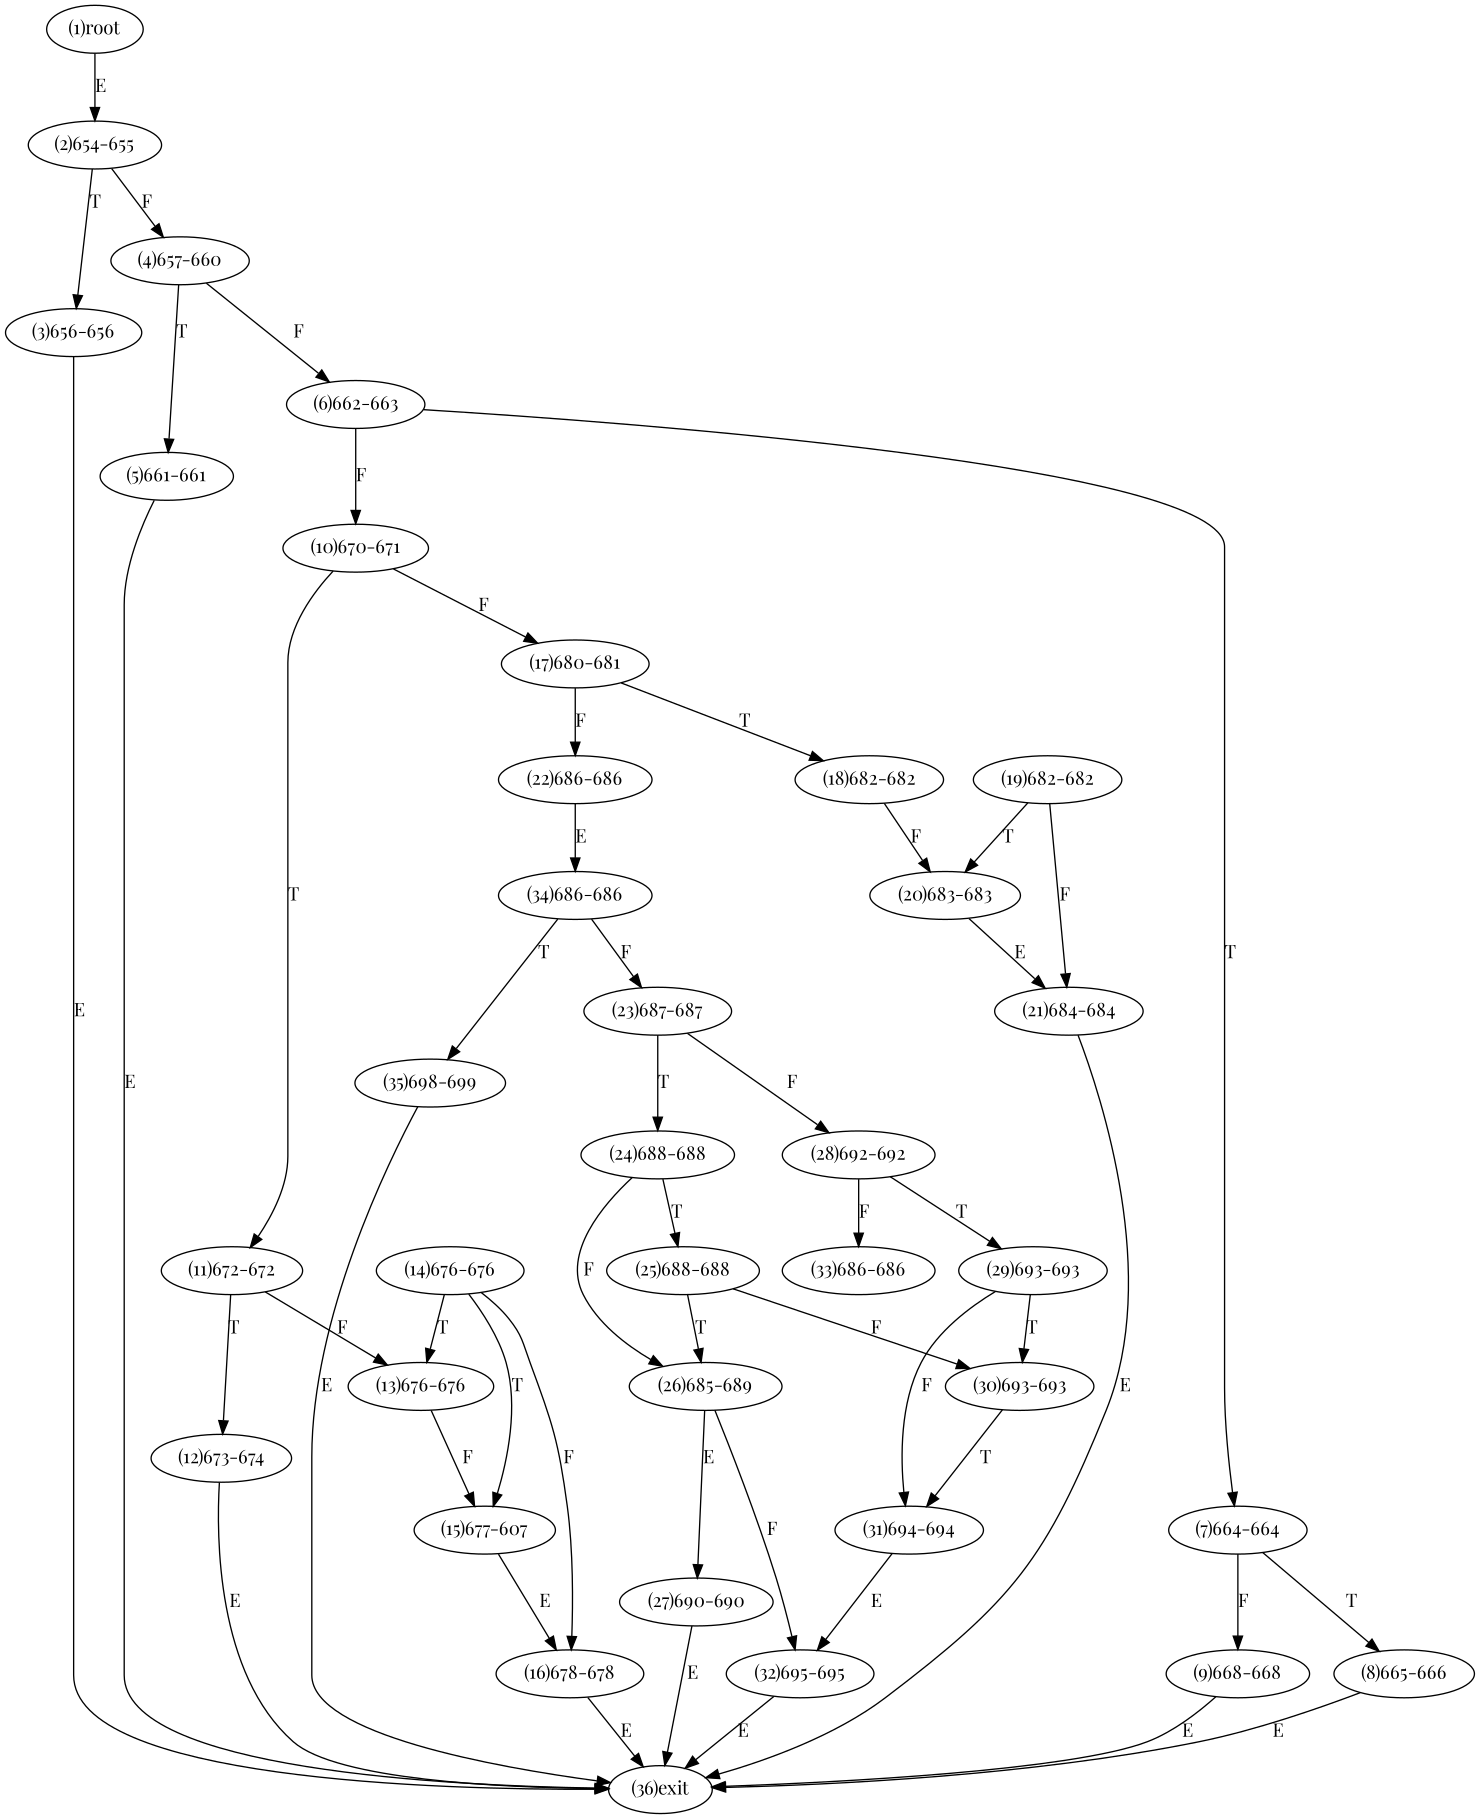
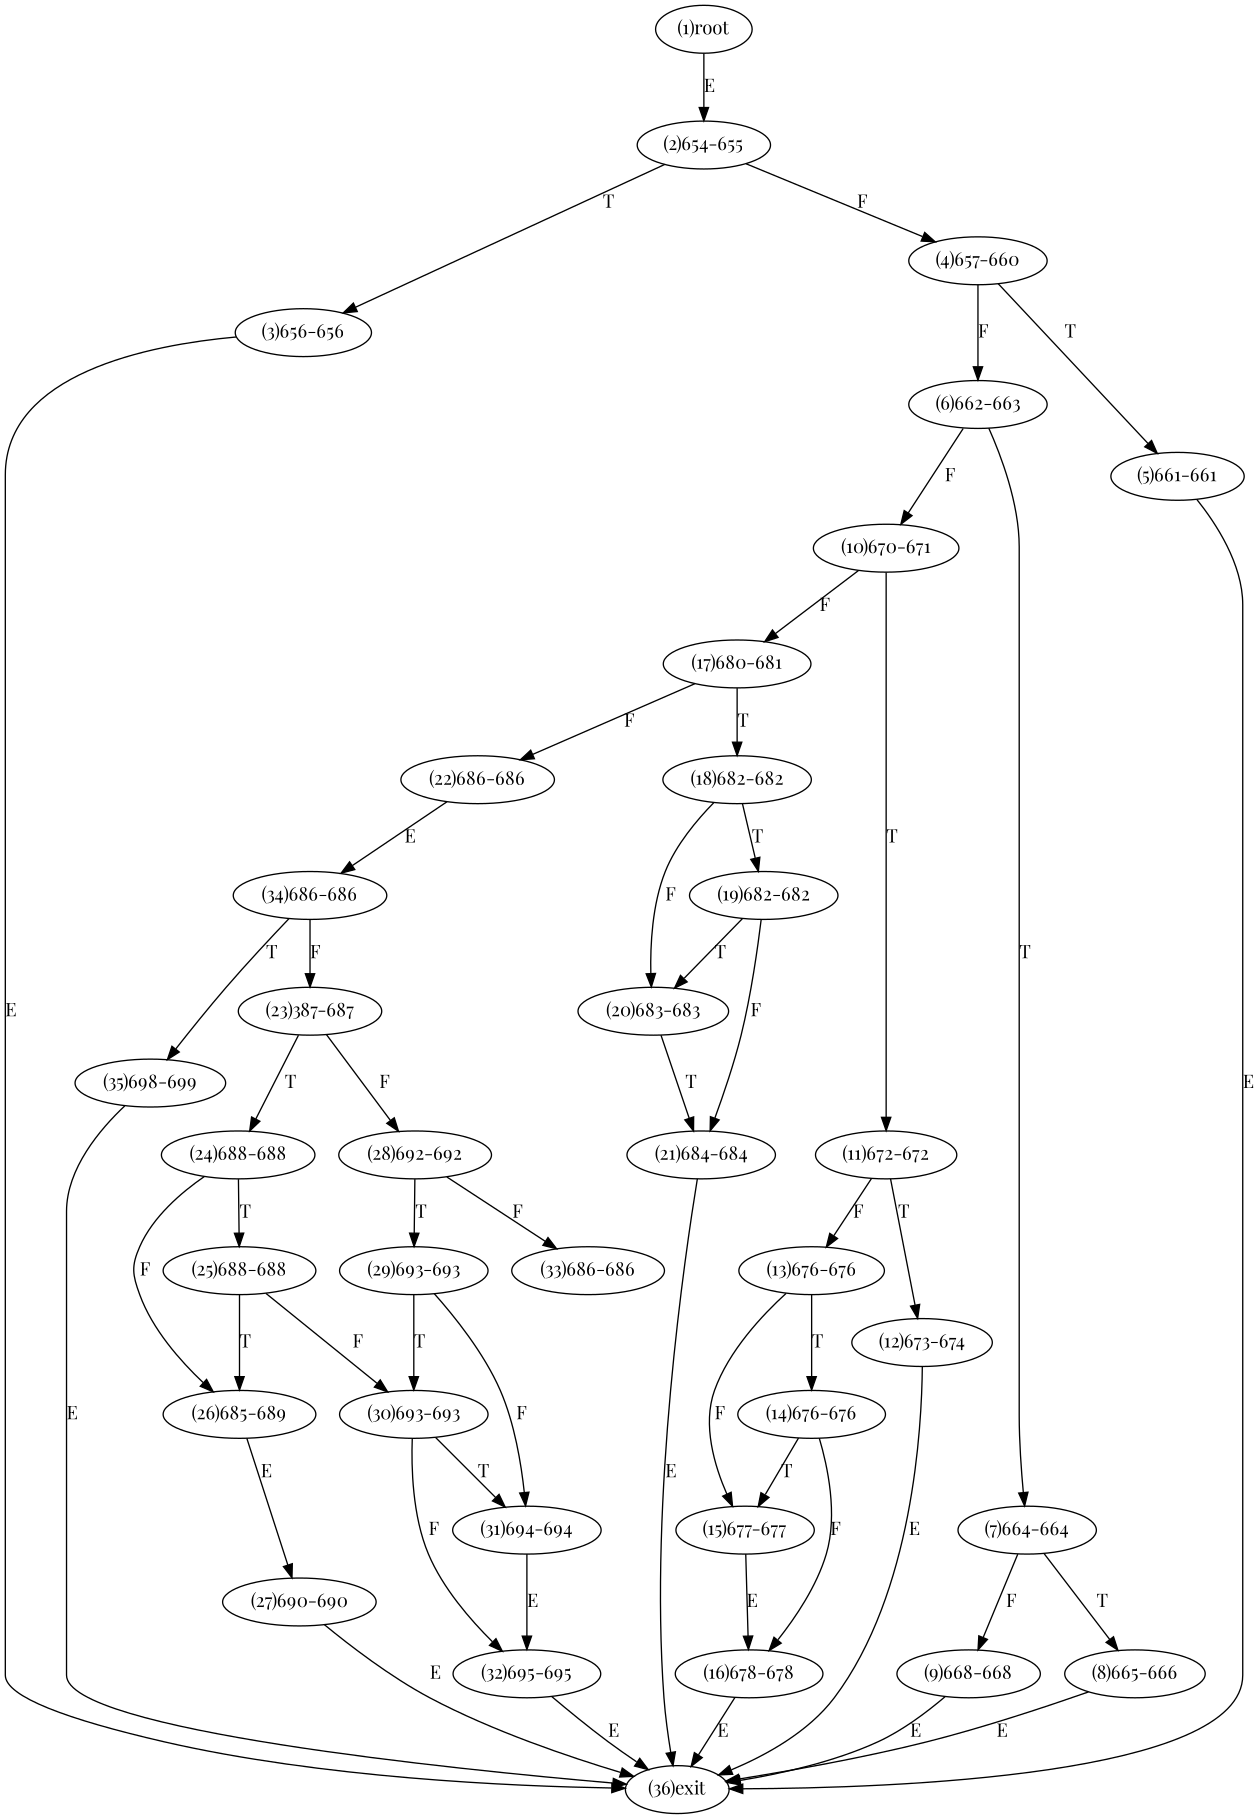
  digraph {
    fontname="Playfair Display"
    node [fontname="Playfair Display"]
    edge [fontname="Playfair Display"]
    n1 [label="(1)root"]
    n2 [label="(2)654-655"]
    n3 [label="(3)656-656"]
    n4 [label="(4)657-660"]
    n5 [label="(36)exit"]
    n6 [label="(5)661-661"]
    n7 [label="(6)662-663"]
    n8 [label="(7)664-664"]
    n9 [label="(10)670-671"]
    n10 [label="(8)665-666"]
    n11 [label="(9)668-668"]
    n12 [label="(11)672-672"]
    n13 [label="(17)680-681"]
    n14 [label="(12)673-674"]
    n15 [label="(13)676-676"]
    n16 [label="(18)682-682"]
    n17 [label="(22)686-686"]
    n18 [label="(14)676-676"]
-   n19 [label="(15)677-607"]
+   n19 [label="(15)677-677"]
    n20 [label="(16)678-678"]
    n21 [label="(19)682-682"]
    n22 [label="(20)683-683"]
    n23 [label="(34)686-686"]
    n24 [label="(21)684-684"]
-   n25 [label="(23)687-687"]
+   n25 [label="(23)387-687"]
    n26 [label="(24)688-688"]
    n27 [label="(28)692-692"]
    n28 [label="(25)688-688"]
    n29 [label="(26)685-689"]
    n30 [label="(29)693-693"]
    n31 [label="(33)686-686"]
    n32 [label="(35)698-699"]
    n33 [label="(30)693-693"]
    n34 [label="(27)690-690"]
    n35 [label="(31)694-694"]
    n36 [label="(32)695-695"]
    n1 -> n2 [label=E]
    n2 -> n3 [label=T]
    n2 -> n4 [label=F]
    n3 -> n5 [label=E]
    n4 -> n6 [label=T]
    n4 -> n7 [label=F]
    n6 -> n5 [label=E]
    n7 -> n8 [label=T]
    n7 -> n9 [label=F]
    n8 -> n10 [label=T]
    n8 -> n11 [label=F]
    n9 -> n12 [label=T]
    n9 -> n13 [label=F]
    n10 -> n5 [label=E]
    n11 -> n5 [label=E]
    n12 -> n14 [label=T]
    n12 -> n15 [label=F]
    n13 -> n16 [label=T]
    n13 -> n17 [label=F]
    n14 -> n5 [label=E]
-   n18 -> n15 [label=T]
+   n15 -> n18 [label=T]
    n15 -> n19 [label=F]
+   n16 -> n21 [label=T]
    n16 -> n22 [label=F]
    n17 -> n23 [label=E]
    n18 -> n19 [label=T]
    n18 -> n20 [label=F]
    n19 -> n20 [label=E]
    n20 -> n5 [label=E]
    n21 -> n22 [label=T]
    n21 -> n24 [label=F]
-   n22 -> n24 [label=E]
+   n22 -> n24 [label=T]
    n23 -> n25 [label=F]
    n23 -> n32 [label=T]
    n24 -> n5 [label=E]
    n25 -> n26 [label=T]
    n25 -> n27 [label=F]
    n26 -> n28 [label=T]
    n26 -> n29 [label=F]
    n27 -> n30 [label=T]
    n27 -> n31 [label=F]
    n28 -> n29 [label=T]
    n28 -> n33 [label=F]
    n29 -> n34 [label=E]
    n30 -> n33 [label=T]
    n30 -> n35 [label=F]
    n32 -> n5 [label=E]
    n33 -> n35 [label=T]
-   n29 -> n36 [label=F]
+   n33 -> n36 [label=F]
    n34 -> n5 [label=E]
    n35 -> n36 [label=E]
    n36 -> n5 [label=E]
  }
